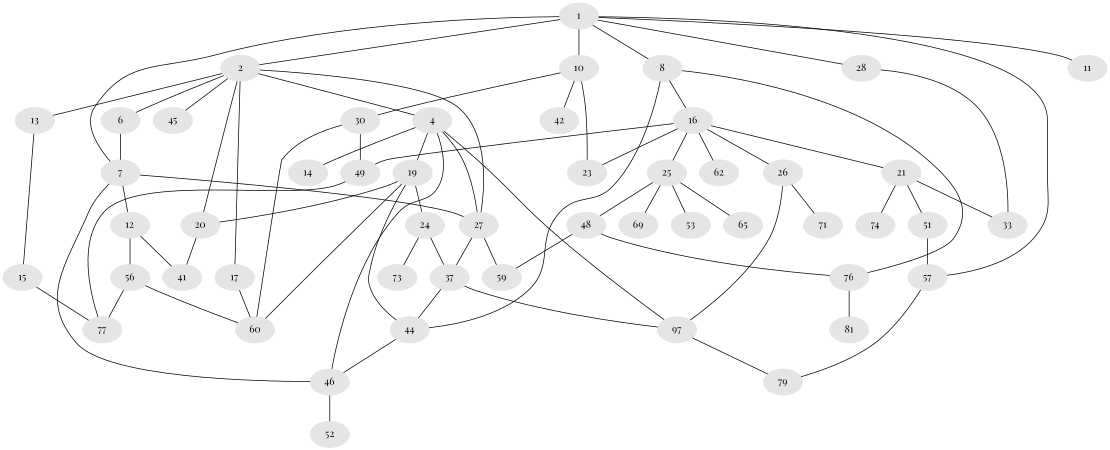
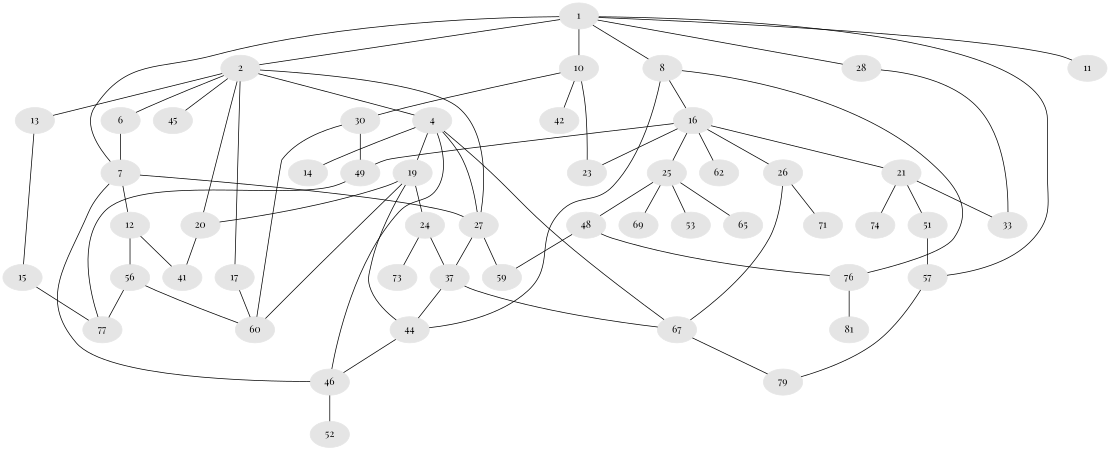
  graph {
    fontname="Playfair Display"
    node [color=gray90 fontname="Playfair Display" style=filled]
    edge [fontname="Playfair Display"]
    1 [super="+5"]
    2 [super="+3"]
    7 [super="+36"]
    8 [super="+9"]
    10 [super="+22"]
    11
    28
    57 [super="+72"]
    4 [super="+18"]
    6
    13
    17 [super="+39"]
    20 [super="+38"]
    27 [super="+61"]
    45
    46
    12 [super="+29"]
    16 [super="+32"]
    44 [super="+54"]
    76
    23
    30
    42 [super="+64"]
    33 [super="+40"]
    79
    14 [super="+68"]
    19 [super="+34"]
-   67 [super="+78" label=97]
+   67 [super="+78"]
    15 [super="+55"]
    60 [super="+66"]
    41 [super="+47"]
    37 [super="+43"]
    59 [super="+82"]
    24 [super="+31"]
    52 [super="+58"]
    56 [super="+70"]
    26
    21 [super="+35"]
    25 [super="+50"]
    49 [super="+80"]
    62
    81
    77
    71
    51
    74
    48 [super="+63"]
    53
    65
    69
    73 [super="+75"]
    1 -- 2 [weight=2]
    1 -- 7
    1 -- 8
    1 -- 10 [weight=2]
    1 -- 11
    1 -- 28
    1 -- 57
    2 -- 4
    2 -- 6
    2 -- 13
    2 -- 17
    2 -- 20
    2 -- 27
    2 -- 45
    7 -- 27
    7 -- 46
    7 -- 12
    8 -- 16
    8 -- 44
    8 -- 76
    10 -- 23
    10 -- 30
    10 -- 42
    28 -- 33
    57 -- 79
    4 -- 27
    4 -- 46
    4 -- 14
    4 -- 19
    4 -- 67
    6 -- 7
    13 -- 15
    17 -- 60
    20 -- 41
    27 -- 37
    27 -- 59
    46 -- 52
    12 -- 41
    12 -- 56
    16 -- 23
    16 -- 26
    16 -- 21
    16 -- 25
    16 -- 49
    16 -- 62 [weight=2]
    44 -- 46
    76 -- 81
    30 -- 60
    30 -- 49
    19 -- 20
    19 -- 44
    19 -- 60
    19 -- 24
    67 -- 79
    15 -- 77
    37 -- 44
    37 -- 67
    24 -- 37
    24 -- 73
    56 -- 60
    56 -- 77
    26 -- 67
    26 -- 71
    21 -- 33
    21 -- 51
    21 -- 74
    25 -- 48
    25 -- 53
    25 -- 65
    25 -- 69
    49 -- 77
    51 -- 57
    48 -- 76
    48 -- 59
  }
